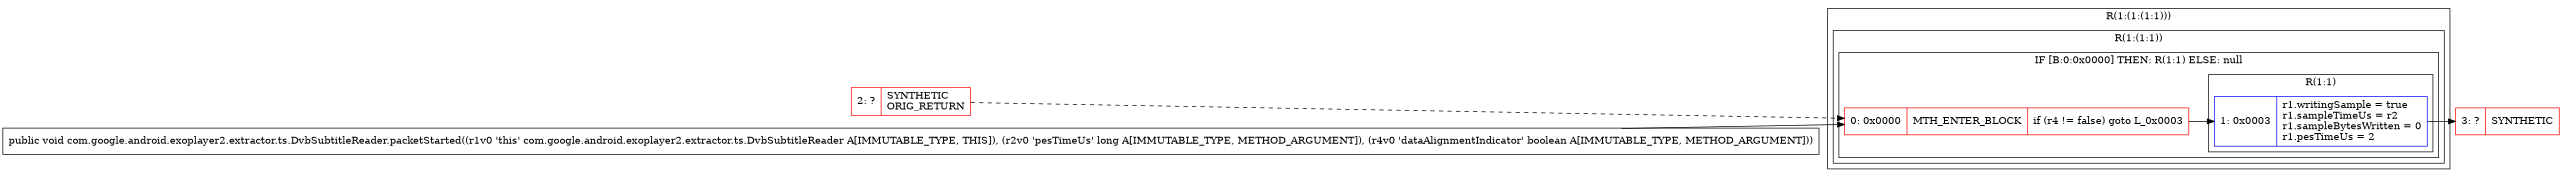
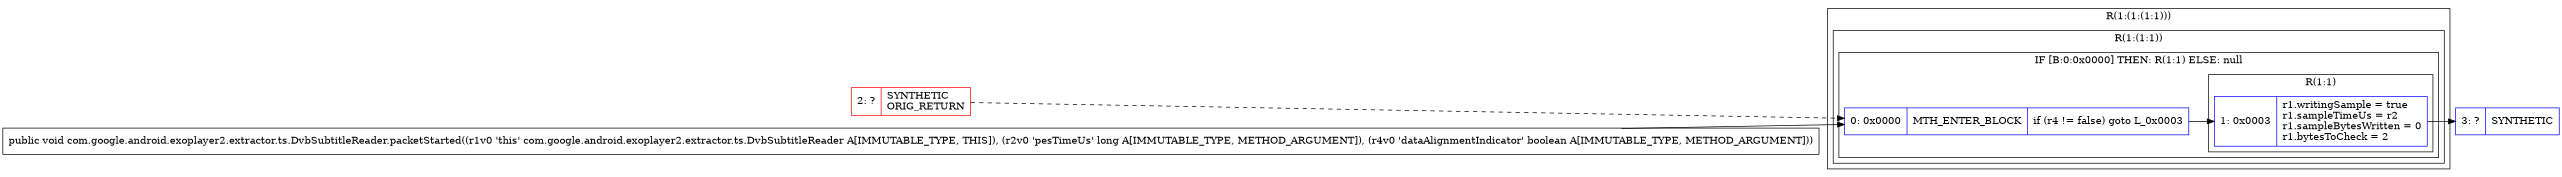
  digraph {
    rankdir=LR
    node [color=blue shape=record]
-   n1 [label="{1\:\ 0x0003|r1.writingSample = true\lr1.sampleTimeUs = r2\lr1.sampleBytesWritten = 0\lr1.pesTimeUs = 2\l}"]
-   n2 [color=red label="{0\:\ 0x0000|MTH_ENTER_BLOCK\l|if (r4 != false) goto L_0x0003\l}"]
-   n3 [color=red label="{3\:\ ?|SYNTHETIC\l}"]
+   n1 [label="{1\:\ 0x0003|r1.writingSample = true\lr1.sampleTimeUs = r2\lr1.sampleBytesWritten = 0\lr1.bytesToCheck = 2\l}"]
+   n2 [label="{0\:\ 0x0000|MTH_ENTER_BLOCK\l|if (r4 != false) goto L_0x0003\l}"]
+   n3 [label="{3\:\ ?|SYNTHETIC\l}"]
    n4 [color=red label="{2\:\ ?|SYNTHETIC\lORIG_RETURN\l}"]
    n5 [label="{public void com.google.android.exoplayer2.extractor.ts.DvbSubtitleReader.packetStarted((r1v0 'this' com.google.android.exoplayer2.extractor.ts.DvbSubtitleReader A[IMMUTABLE_TYPE, THIS]), (r2v0 'pesTimeUs' long A[IMMUTABLE_TYPE, METHOD_ARGUMENT]), (r4v0 'dataAlignmentIndicator' boolean A[IMMUTABLE_TYPE, METHOD_ARGUMENT])) }" color=""]
    subgraph cluster_1 {
      label="R(1:(1:(1:1)))"
      subgraph cluster_2 {
        label="R(1:(1:1))"
        subgraph cluster_3 {
          label="IF [B:0:0x0000] THEN: R(1:1) ELSE: null"
          n2
          subgraph cluster_4 {
            label="R(1:1)"
            n1
          }
        }
      }
    }
    n1 -> n3
    n2 -> n1
    n4 -> n2 [style=dashed]
    n5 -> n2
  }
